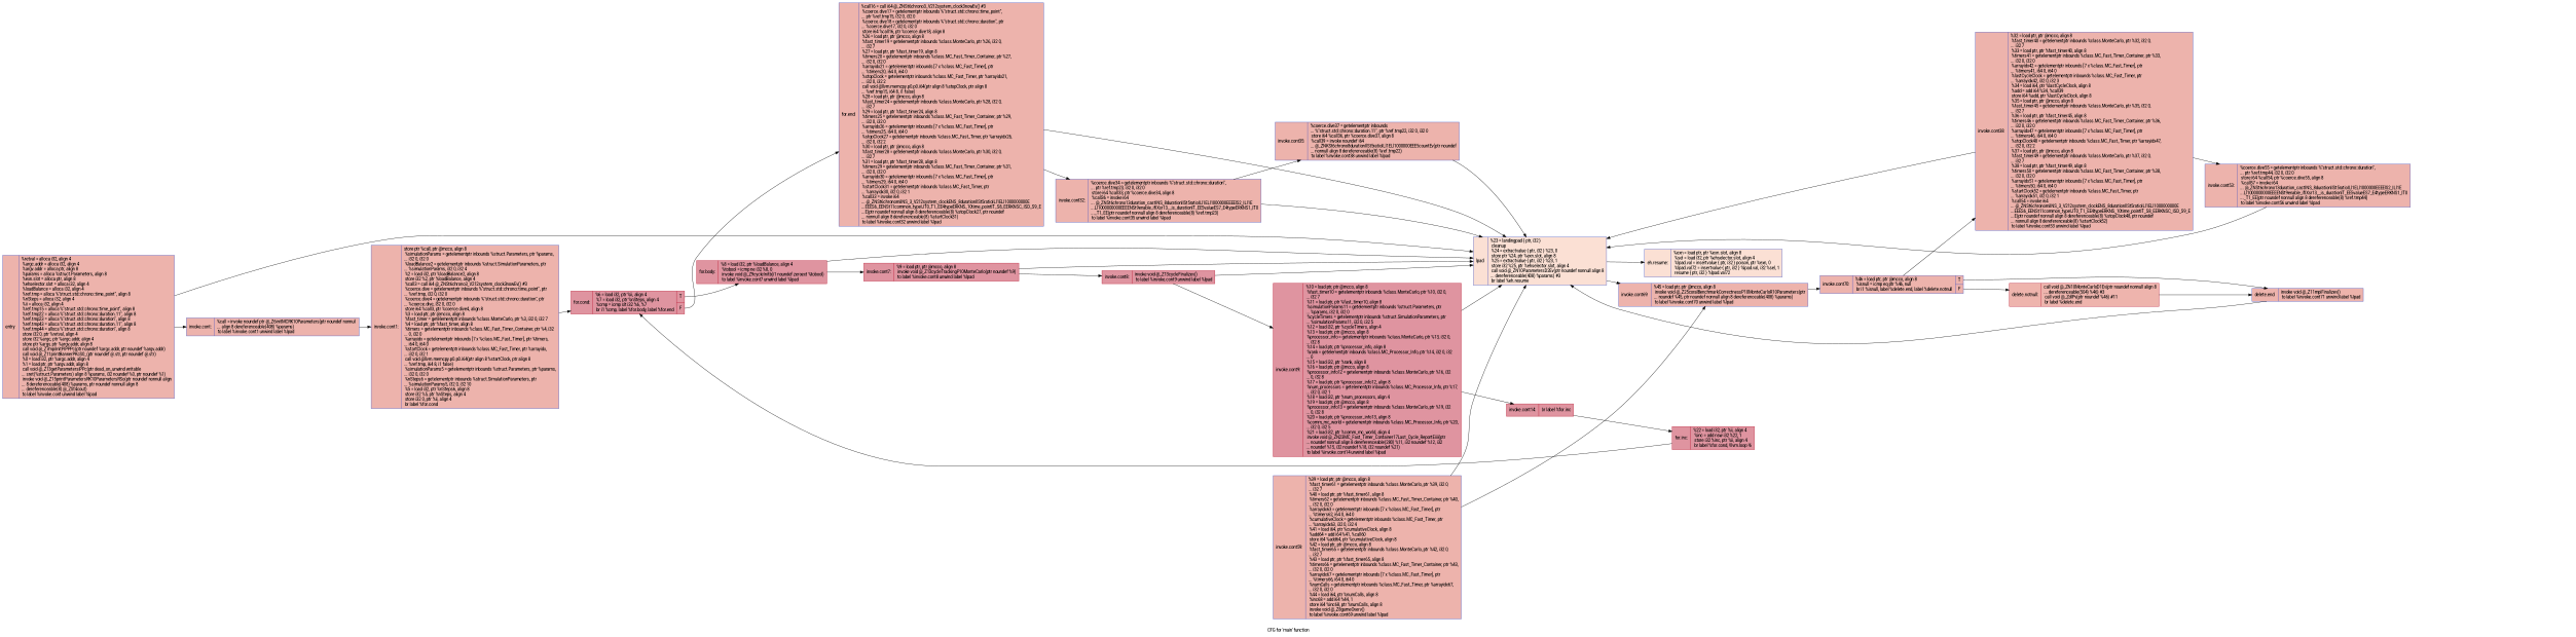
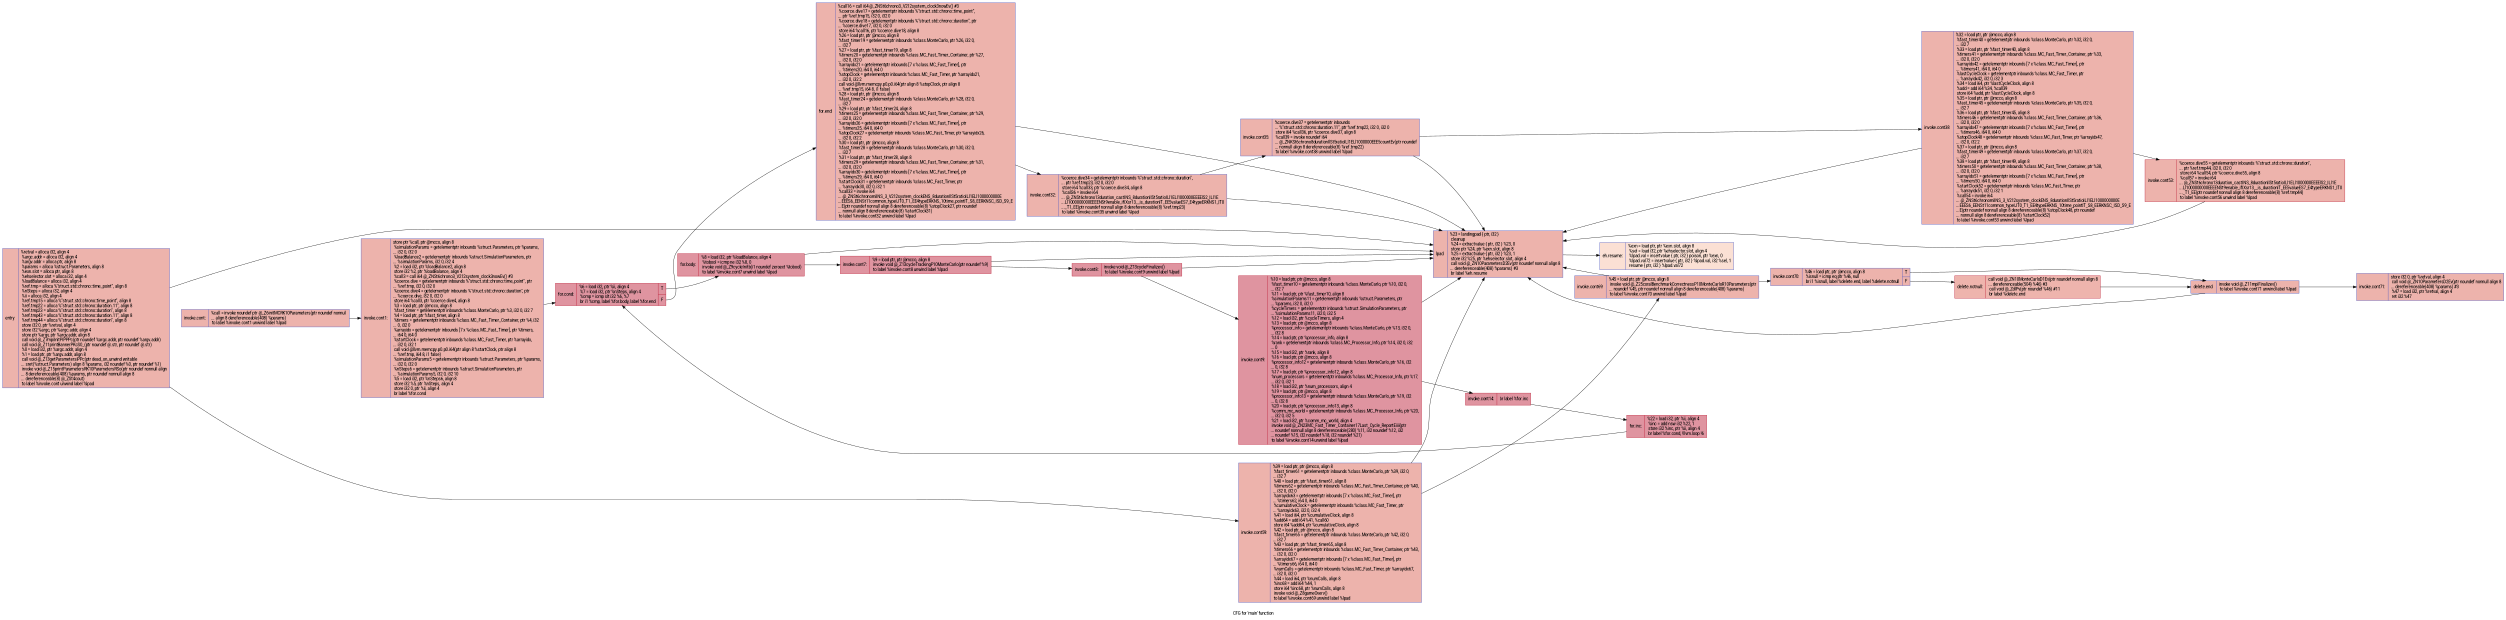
  digraph {
    fontname="Roboto Condensed"
    label="CFG for 'main' function"
    rankdir=LR
    node [color="#3d50c3ff" fillcolor="#d6524470" fontname="Roboto Condensed" shape=record style=filled]
    edge [fontname="Roboto Condensed"]
    n1 [label="{entry:\l|  %retval = alloca i32, align 4\l  %argc.addr = alloca i32, align 4\l  %argv.addr = alloca ptr, align 8\l  %params = alloca %struct.Parameters, align 8\l  %exn.slot = alloca ptr, align 8\l  %ehselector.slot = alloca i32, align 4\l  %loadBalance = alloca i32, align 4\l  %ref.tmp = alloca %\"struct.std::chrono::time_point\", align 8\l  %nSteps = alloca i32, align 4\l  %ii = alloca i32, align 4\l  %ref.tmp15 = alloca %\"struct.std::chrono::time_point\", align 8\l  %ref.tmp22 = alloca %\"struct.std::chrono::duration.11\", align 8\l  %ref.tmp23 = alloca %\"struct.std::chrono::duration\", align 8\l  %ref.tmp43 = alloca %\"struct.std::chrono::duration.11\", align 8\l  %ref.tmp44 = alloca %\"struct.std::chrono::duration\", align 8\l  store i32 0, ptr %retval, align 4\l  store i32 %argc, ptr %argc.addr, align 4\l  store ptr %argv, ptr %argv.addr, align 8\l  call void @_Z7mpiInitPiPPPc(ptr noundef %argc.addr, ptr noundef %argv.addr)\l  call void @_Z11printBannerPKcS0_(ptr noundef @.str, ptr noundef @.str)\l  %0 = load i32, ptr %argc.addr, align 4\l  %1 = load ptr, ptr %argv.addr, align 8\l  call void @_Z13getParametersiPPc(ptr dead_on_unwind writable\l... sret(%struct.Parameters) align 8 %params, i32 noundef %0, ptr noundef %1)\l  invoke void @_Z15printParametersRK10ParametersRSo(ptr noundef nonnull align\l... 8 dereferenceable(408) %params, ptr noundef nonnull align 8\l... dereferenceable(8) @_ZSt4cout)\l          to label %invoke.cont unwind label %lpad\l}"]
    n2 [label="{invoke.cont:\l|  %call = invoke noundef ptr @_Z6initMCRK10Parameters(ptr noundef nonnull\l... align 8 dereferenceable(408) %params)\l          to label %invoke.cont1 unwind label %lpad\l}"]
-   n3 [fillcolor="#f7b99e70" label="{lpad:\l|  %23 = landingpad \{ ptr, i32 \}\l          cleanup\l  %24 = extractvalue \{ ptr, i32 \} %23, 0\l  store ptr %24, ptr %exn.slot, align 8\l  %25 = extractvalue \{ ptr, i32 \} %23, 1\l  store i32 %25, ptr %ehselector.slot, align 4\l  call void @_ZN10ParametersD2Ev(ptr noundef nonnull align 8\l... dereferenceable(408) %params) #3\l  br label %eh.resume\l}"]
+   n3 [label="{lpad:\l|  %23 = landingpad \{ ptr, i32 \}\l          cleanup\l  %24 = extractvalue \{ ptr, i32 \} %23, 0\l  store ptr %24, ptr %exn.slot, align 8\l  %25 = extractvalue \{ ptr, i32 \} %23, 1\l  store i32 %25, ptr %ehselector.slot, align 4\l  call void @_ZN10ParametersD2Ev(ptr noundef nonnull align 8\l... dereferenceable(408) %params) #3\l  br label %eh.resume\l}"]
    n4 [label="{invoke.cont1:\l|  store ptr %call, ptr @mcco, align 8\l  %simulationParams = getelementptr inbounds %struct.Parameters, ptr %params,\l... i32 0, i32 0\l  %loadBalance2 = getelementptr inbounds %struct.SimulationParameters, ptr\l... %simulationParams, i32 0, i32 4\l  %2 = load i32, ptr %loadBalance2, align 8\l  store i32 %2, ptr %loadBalance, align 4\l  %call3 = call i64 @_ZNSt6chrono3_V212system_clock3nowEv() #3\l  %coerce.dive = getelementptr inbounds %\"struct.std::chrono::time_point\", ptr\l... %ref.tmp, i32 0, i32 0\l  %coerce.dive4 = getelementptr inbounds %\"struct.std::chrono::duration\", ptr\l... %coerce.dive, i32 0, i32 0\l  store i64 %call3, ptr %coerce.dive4, align 8\l  %3 = load ptr, ptr @mcco, align 8\l  %fast_timer = getelementptr inbounds %class.MonteCarlo, ptr %3, i32 0, i32 7\l  %4 = load ptr, ptr %fast_timer, align 8\l  %timers = getelementptr inbounds %class.MC_Fast_Timer_Container, ptr %4, i32\l... 0, i32 0\l  %arrayidx = getelementptr inbounds [7 x %class.MC_Fast_Timer], ptr %timers,\l... i64 0, i64 0\l  %startClock = getelementptr inbounds %class.MC_Fast_Timer, ptr %arrayidx,\l... i32 0, i32 1\l  call void @llvm.memcpy.p0.p0.i64(ptr align 8 %startClock, ptr align 8\l... %ref.tmp, i64 8, i1 false)\l  %simulationParams5 = getelementptr inbounds %struct.Parameters, ptr %params,\l... i32 0, i32 0\l  %nSteps6 = getelementptr inbounds %struct.SimulationParameters, ptr\l... %simulationParams5, i32 0, i32 10\l  %5 = load i32, ptr %nSteps6, align 8\l  store i32 %5, ptr %nSteps, align 4\l  store i32 0, ptr %ii, align 4\l  br label %for.cond\l}"]
    n5 [fillcolor="#f7b99e70" label="{eh.resume:\l|  %exn = load ptr, ptr %exn.slot, align 8\l  %sel = load i32, ptr %ehselector.slot, align 4\l  %lpad.val = insertvalue \{ ptr, i32 \} poison, ptr %exn, 0\l  %lpad.val72 = insertvalue \{ ptr, i32 \} %lpad.val, i32 %sel, 1\l  resume \{ ptr, i32 \} %lpad.val72\l}"]
    n6 [color="#b70d28ff" fillcolor="#b70d2870" label="{for.cond:\l|  %6 = load i32, ptr %ii, align 4\l  %7 = load i32, ptr %nSteps, align 4\l  %cmp = icmp slt i32 %6, %7\l  br i1 %cmp, label %for.body, label %for.end\l|{<s0>T|<s1>F}}"]
    n7 [color="#b70d28ff" fillcolor="#b70d2870" label="{for.body:\l|  %8 = load i32, ptr %loadBalance, align 4\l  %tobool = icmp ne i32 %8, 0\l  invoke void @_Z9cycleInitb(i1 noundef zeroext %tobool)\l          to label %invoke.cont7 unwind label %lpad\l}"]
    n8 [label="{for.end:\l|  %call16 = call i64 @_ZNSt6chrono3_V212system_clock3nowEv() #3\l  %coerce.dive17 = getelementptr inbounds %\"struct.std::chrono::time_point\",\l... ptr %ref.tmp15, i32 0, i32 0\l  %coerce.dive18 = getelementptr inbounds %\"struct.std::chrono::duration\", ptr\l... %coerce.dive17, i32 0, i32 0\l  store i64 %call16, ptr %coerce.dive18, align 8\l  %26 = load ptr, ptr @mcco, align 8\l  %fast_timer19 = getelementptr inbounds %class.MonteCarlo, ptr %26, i32 0,\l... i32 7\l  %27 = load ptr, ptr %fast_timer19, align 8\l  %timers20 = getelementptr inbounds %class.MC_Fast_Timer_Container, ptr %27,\l... i32 0, i32 0\l  %arrayidx21 = getelementptr inbounds [7 x %class.MC_Fast_Timer], ptr\l... %timers20, i64 0, i64 0\l  %stopClock = getelementptr inbounds %class.MC_Fast_Timer, ptr %arrayidx21,\l... i32 0, i32 2\l  call void @llvm.memcpy.p0.p0.i64(ptr align 8 %stopClock, ptr align 8\l... %ref.tmp15, i64 8, i1 false)\l  %28 = load ptr, ptr @mcco, align 8\l  %fast_timer24 = getelementptr inbounds %class.MonteCarlo, ptr %28, i32 0,\l... i32 7\l  %29 = load ptr, ptr %fast_timer24, align 8\l  %timers25 = getelementptr inbounds %class.MC_Fast_Timer_Container, ptr %29,\l... i32 0, i32 0\l  %arrayidx26 = getelementptr inbounds [7 x %class.MC_Fast_Timer], ptr\l... %timers25, i64 0, i64 0\l  %stopClock27 = getelementptr inbounds %class.MC_Fast_Timer, ptr %arrayidx26,\l... i32 0, i32 2\l  %30 = load ptr, ptr @mcco, align 8\l  %fast_timer28 = getelementptr inbounds %class.MonteCarlo, ptr %30, i32 0,\l... i32 7\l  %31 = load ptr, ptr %fast_timer28, align 8\l  %timers29 = getelementptr inbounds %class.MC_Fast_Timer_Container, ptr %31,\l... i32 0, i32 0\l  %arrayidx30 = getelementptr inbounds [7 x %class.MC_Fast_Timer], ptr\l... %timers29, i64 0, i64 0\l  %startClock31 = getelementptr inbounds %class.MC_Fast_Timer, ptr\l... %arrayidx30, i32 0, i32 1\l  %call33 = invoke i64\l... @_ZNSt6chronomiINS_3_V212system_clockENS_8durationIlSt5ratioILl1ELl1000000000E\l...EEES6_EENSt11common_typeIJT0_T1_EE4typeERKNS_10time_pointIT_S8_EERKNSC_ISD_S9_E\l...E(ptr noundef nonnull align 8 dereferenceable(8) %stopClock27, ptr noundef\l... nonnull align 8 dereferenceable(8) %startClock31)\l          to label %invoke.cont32 unwind label %lpad\l}"]
    n9 [color="#b70d28ff" fillcolor="#b70d2870" label="{invoke.cont7:\l|  %9 = load ptr, ptr @mcco, align 8\l  invoke void @_Z13cycleTrackingP10MonteCarlo(ptr noundef %9)\l          to label %invoke.cont8 unwind label %lpad\l}"]
    n10 [label="{invoke.cont32:\l|  %coerce.dive34 = getelementptr inbounds %\"struct.std::chrono::duration\",\l... ptr %ref.tmp23, i32 0, i32 0\l  store i64 %call33, ptr %coerce.dive34, align 8\l  %call36 = invoke i64\l... @_ZNSt6chrono13duration_castINS_8durationIlSt5ratioILl1ELl1000000EEEElS2_ILl1E\l...Ll1000000000EEEENSt9enable_ifIXsr13__is_durationIT_EE5valueES7_E4typeERKNS1_IT0\l..._T1_EE(ptr noundef nonnull align 8 dereferenceable(8) %ref.tmp23)\l          to label %invoke.cont35 unwind label %lpad\l}"]
    n11 [color="#b70d28ff" fillcolor="#b70d2870" label="{invoke.cont8:\l|  invoke void @_Z13cycleFinalizev()\l          to label %invoke.cont9 unwind label %lpad\l}"]
    n12 [label="{invoke.cont35:\l|  %coerce.dive37 = getelementptr inbounds\l... %\"struct.std::chrono::duration.11\", ptr %ref.tmp22, i32 0, i32 0\l  store i64 %call36, ptr %coerce.dive37, align 8\l  %call39 = invoke noundef i64\l... @_ZNKSt6chrono8durationIlSt5ratioILl1ELl1000000EEE5countEv(ptr noundef\l... nonnull align 8 dereferenceable(8) %ref.tmp22)\l          to label %invoke.cont38 unwind label %lpad\l}"]
    n13 [color="#b70d28ff" fillcolor="#b70d2870" label="{invoke.cont9:\l|  %10 = load ptr, ptr @mcco, align 8\l  %fast_timer10 = getelementptr inbounds %class.MonteCarlo, ptr %10, i32 0,\l... i32 7\l  %11 = load ptr, ptr %fast_timer10, align 8\l  %simulationParams11 = getelementptr inbounds %struct.Parameters, ptr\l... %params, i32 0, i32 0\l  %cycleTimers = getelementptr inbounds %struct.SimulationParameters, ptr\l... %simulationParams11, i32 0, i32 5\l  %12 = load i32, ptr %cycleTimers, align 4\l  %13 = load ptr, ptr @mcco, align 8\l  %processor_info = getelementptr inbounds %class.MonteCarlo, ptr %13, i32 0,\l... i32 8\l  %14 = load ptr, ptr %processor_info, align 8\l  %rank = getelementptr inbounds %class.MC_Processor_Info, ptr %14, i32 0, i32\l... 0\l  %15 = load i32, ptr %rank, align 8\l  %16 = load ptr, ptr @mcco, align 8\l  %processor_info12 = getelementptr inbounds %class.MonteCarlo, ptr %16, i32\l... 0, i32 8\l  %17 = load ptr, ptr %processor_info12, align 8\l  %num_processors = getelementptr inbounds %class.MC_Processor_Info, ptr %17,\l... i32 0, i32 1\l  %18 = load i32, ptr %num_processors, align 4\l  %19 = load ptr, ptr @mcco, align 8\l  %processor_info13 = getelementptr inbounds %class.MonteCarlo, ptr %19, i32\l... 0, i32 8\l  %20 = load ptr, ptr %processor_info13, align 8\l  %comm_mc_world = getelementptr inbounds %class.MC_Processor_Info, ptr %20,\l... i32 0, i32 5\l  %21 = load i32, ptr %comm_mc_world, align 4\l  invoke void @_ZN23MC_Fast_Timer_Container17Last_Cycle_ReportEiiii(ptr\l... noundef nonnull align 8 dereferenceable(280) %11, i32 noundef %12, i32\l... noundef %15, i32 noundef %18, i32 noundef %21)\l          to label %invoke.cont14 unwind label %lpad\l}"]
    n14 [color="#b70d28ff" fillcolor="#b70d2870" label="{invoke.cont14:\l|  br label %for.inc\l}"]
    n15 [color="#b70d28ff" fillcolor="#b70d2870" label="{for.inc:\l|  %22 = load i32, ptr %ii, align 4\l  %inc = add nsw i32 %22, 1\l  store i32 %inc, ptr %ii, align 4\l  br label %for.cond, !llvm.loop !6\l}"]
    n16 [label="{invoke.cont38:\l|  %32 = load ptr, ptr @mcco, align 8\l  %fast_timer40 = getelementptr inbounds %class.MonteCarlo, ptr %32, i32 0,\l... i32 7\l  %33 = load ptr, ptr %fast_timer40, align 8\l  %timers41 = getelementptr inbounds %class.MC_Fast_Timer_Container, ptr %33,\l... i32 0, i32 0\l  %arrayidx42 = getelementptr inbounds [7 x %class.MC_Fast_Timer], ptr\l... %timers41, i64 0, i64 0\l  %lastCycleClock = getelementptr inbounds %class.MC_Fast_Timer, ptr\l... %arrayidx42, i32 0, i32 3\l  %34 = load i64, ptr %lastCycleClock, align 8\l  %add = add i64 %34, %call39\l  store i64 %add, ptr %lastCycleClock, align 8\l  %35 = load ptr, ptr @mcco, align 8\l  %fast_timer45 = getelementptr inbounds %class.MonteCarlo, ptr %35, i32 0,\l... i32 7\l  %36 = load ptr, ptr %fast_timer45, align 8\l  %timers46 = getelementptr inbounds %class.MC_Fast_Timer_Container, ptr %36,\l... i32 0, i32 0\l  %arrayidx47 = getelementptr inbounds [7 x %class.MC_Fast_Timer], ptr\l... %timers46, i64 0, i64 0\l  %stopClock48 = getelementptr inbounds %class.MC_Fast_Timer, ptr %arrayidx47,\l... i32 0, i32 2\l  %37 = load ptr, ptr @mcco, align 8\l  %fast_timer49 = getelementptr inbounds %class.MonteCarlo, ptr %37, i32 0,\l... i32 7\l  %38 = load ptr, ptr %fast_timer49, align 8\l  %timers50 = getelementptr inbounds %class.MC_Fast_Timer_Container, ptr %38,\l... i32 0, i32 0\l  %arrayidx51 = getelementptr inbounds [7 x %class.MC_Fast_Timer], ptr\l... %timers50, i64 0, i64 0\l  %startClock52 = getelementptr inbounds %class.MC_Fast_Timer, ptr\l... %arrayidx51, i32 0, i32 1\l  %call54 = invoke i64\l... @_ZNSt6chronomiINS_3_V212system_clockENS_8durationIlSt5ratioILl1ELl1000000000E\l...EEES6_EENSt11common_typeIJT0_T1_EE4typeERKNS_10time_pointIT_S8_EERKNSC_ISD_S9_E\l...E(ptr noundef nonnull align 8 dereferenceable(8) %stopClock48, ptr noundef\l... nonnull align 8 dereferenceable(8) %startClock52)\l          to label %invoke.cont53 unwind label %lpad\l}"]
-   n17 [label="{invoke.cont53:\l|  %coerce.dive55 = getelementptr inbounds %\"struct.std::chrono::duration\",\l... ptr %ref.tmp44, i32 0, i32 0\l  store i64 %call54, ptr %coerce.dive55, align 8\l  %call57 = invoke i64\l... @_ZNSt6chrono13duration_castINS_8durationIlSt5ratioILl1ELl1000000EEEElS2_ILl1E\l...Ll1000000000EEEENSt9enable_ifIXsr13__is_durationIT_EE5valueES7_E4typeERKNS1_IT0\l..._T1_EE(ptr noundef nonnull align 8 dereferenceable(8) %ref.tmp44)\l          to label %invoke.cont56 unwind label %lpad\l}"]
+   n17 [color="#b70d28ff" label="{invoke.cont53:\l|  %coerce.dive55 = getelementptr inbounds %\"struct.std::chrono::duration\",\l... ptr %ref.tmp44, i32 0, i32 0\l  store i64 %call54, ptr %coerce.dive55, align 8\l  %call57 = invoke i64\l... @_ZNSt6chrono13duration_castINS_8durationIlSt5ratioILl1ELl1000000EEEElS2_ILl1E\l...Ll1000000000EEEENSt9enable_ifIXsr13__is_durationIT_EE5valueES7_E4typeERKNS1_IT0\l..._T1_EE(ptr noundef nonnull align 8 dereferenceable(8) %ref.tmp44)\l          to label %invoke.cont56 unwind label %lpad\l}"]
    n18 [label="{invoke.cont59:\l|  %39 = load ptr, ptr @mcco, align 8\l  %fast_timer61 = getelementptr inbounds %class.MonteCarlo, ptr %39, i32 0,\l... i32 7\l  %40 = load ptr, ptr %fast_timer61, align 8\l  %timers62 = getelementptr inbounds %class.MC_Fast_Timer_Container, ptr %40,\l... i32 0, i32 0\l  %arrayidx63 = getelementptr inbounds [7 x %class.MC_Fast_Timer], ptr\l... %timers62, i64 0, i64 0\l  %cumulativeClock = getelementptr inbounds %class.MC_Fast_Timer, ptr\l... %arrayidx63, i32 0, i32 4\l  %41 = load i64, ptr %cumulativeClock, align 8\l  %add64 = add i64 %41, %call60\l  store i64 %add64, ptr %cumulativeClock, align 8\l  %42 = load ptr, ptr @mcco, align 8\l  %fast_timer65 = getelementptr inbounds %class.MonteCarlo, ptr %42, i32 0,\l... i32 7\l  %43 = load ptr, ptr %fast_timer65, align 8\l  %timers66 = getelementptr inbounds %class.MC_Fast_Timer_Container, ptr %43,\l... i32 0, i32 0\l  %arrayidx67 = getelementptr inbounds [7 x %class.MC_Fast_Timer], ptr\l... %timers66, i64 0, i64 0\l  %numCalls = getelementptr inbounds %class.MC_Fast_Timer, ptr %arrayidx67,\l... i32 0, i32 0\l  %44 = load i64, ptr %numCalls, align 8\l  %inc68 = add i64 %44, 1\l  store i64 %inc68, ptr %numCalls, align 8\l  invoke void @_Z8gameOverv()\l          to label %invoke.cont69 unwind label %lpad\l}"]
    n19 [label="{invoke.cont69:\l|  %45 = load ptr, ptr @mcco, align 8\l  invoke void @_Z25coralBenchmarkCorrectnessP10MonteCarloR10Parameters(ptr\l... noundef %45, ptr noundef nonnull align 8 dereferenceable(408) %params)\l          to label %invoke.cont70 unwind label %lpad\l}"]
    n20 [label="{invoke.cont70:\l|  %46 = load ptr, ptr @mcco, align 8\l  %isnull = icmp eq ptr %46, null\l  br i1 %isnull, label %delete.end, label %delete.notnull\l|{<s0>T|<s1>F}}"]
    n21 [label="{delete.end:\l|  invoke void @_Z11mpiFinalizev()\l          to label %invoke.cont71 unwind label %lpad\l}"]
    n22 [color="#b70d28ff" fillcolor="#d8564670" label="{delete.notnull:\l|  call void @_ZN10MonteCarloD1Ev(ptr noundef nonnull align 8\l... dereferenceable(504) %46) #3\l  call void @_ZdlPv(ptr noundef %46) #11\l  br label %delete.end\l}"]
-   n1 -> n2
+   n23 [label="{invoke.cont71:\l|  store i32 0, ptr %retval, align 4\l  call void @_ZN10ParametersD2Ev(ptr noundef nonnull align 8\l... dereferenceable(408) %params) #3\l  %47 = load i32, ptr %retval, align 4\l  ret i32 %47\l}"]
+   n1 -> n18
    n1 -> n3
    n2 -> n4
    n3 -> n5
    n4 -> n6
    n6 -> n7 [tailport=s0]
    n6 -> n8 [tailport=s1]
    n7 -> n3
    n7 -> n9
    n8 -> n3
    n8 -> n10
    n9 -> n3
    n9 -> n11
    n10 -> n3
    n10 -> n12
    n11 -> n3
    n11 -> n13
    n12 -> n3
-   n20 -> n16
+   n12 -> n16
    n13 -> n3
    n13 -> n14
    n14 -> n15
    n15 -> n6
    n16 -> n3
    n16 -> n17
    n17 -> n3
    n18 -> n3
    n18 -> n19
-   n3 -> n19
+   n19 -> n3
    n19 -> n20
    n20 -> n21 [tailport=s0]
    n20 -> n22 [tailport=s1]
    n21 -> n3
+   n21 -> n23
    n22 -> n21
  }
